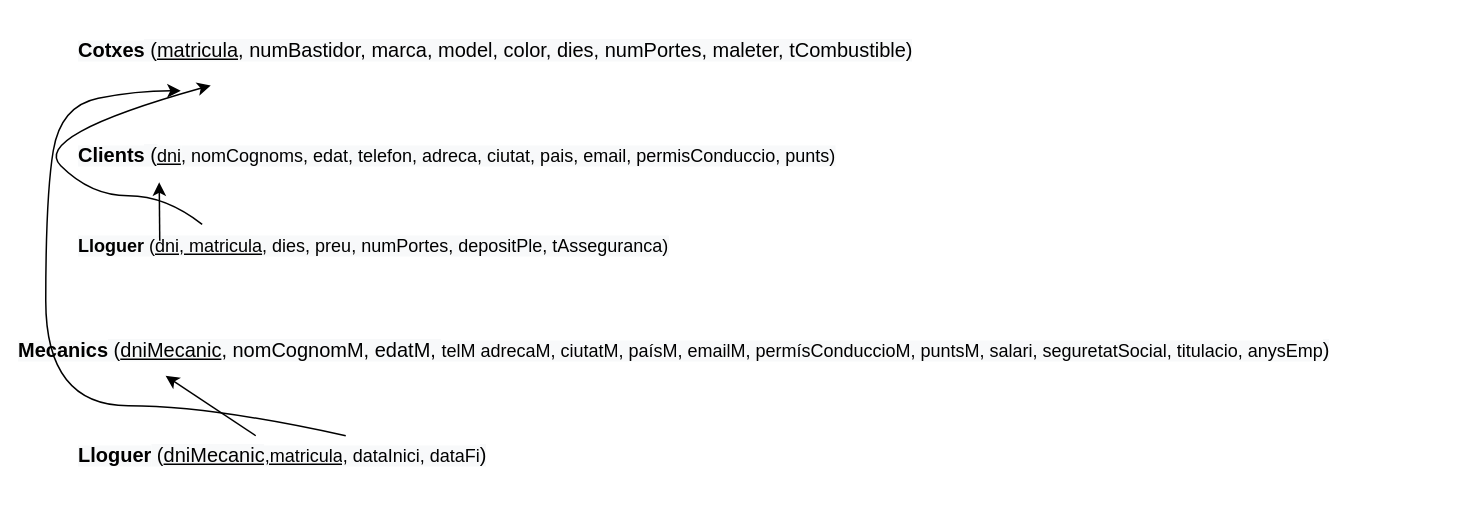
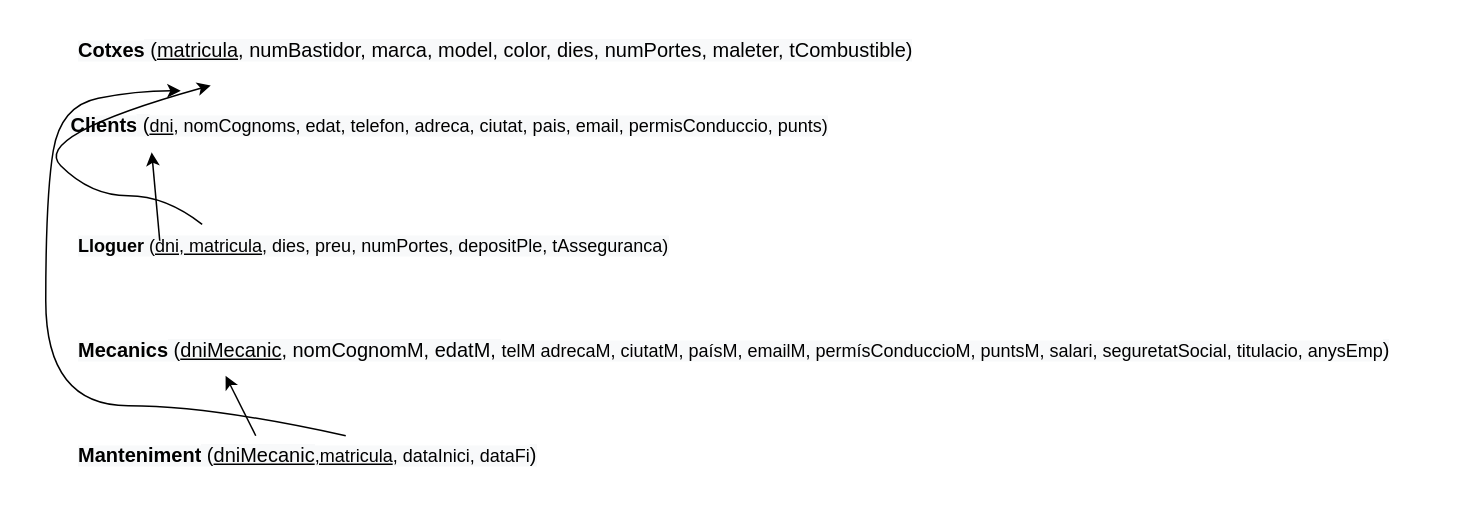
  <mxCell id="0" />
  <mxCell id="1" parent="0" />
- <mxCell id="2" value="&lt;b style=&quot;color: rgb(0, 0, 0); font-family: helvetica; font-size: 12px; font-style: normal; letter-spacing: normal; text-align: left; text-indent: 0px; text-transform: none; word-spacing: 0px; background-color: rgb(248, 249, 250);&quot;&gt;&lt;span lang=&quot;CA&quot; style=&quot;font-size: 10pt ; line-height: 14.267px&quot;&gt;Lloguer&lt;/span&gt;&lt;/b&gt;&lt;span lang=&quot;CA&quot; style=&quot;color: rgb(0, 0, 0); font-family: helvetica; font-style: normal; font-weight: 400; letter-spacing: normal; text-align: left; text-indent: 0px; text-transform: none; word-spacing: 0px; background-color: rgb(248, 249, 250); font-size: 10pt; line-height: 14.267px;&quot;&gt;&lt;span&gt;&amp;nbsp;&lt;/span&gt;(&lt;u&gt;dniMecanic&lt;/u&gt;&lt;/span&gt;&lt;u style=&quot;color: rgb(0, 0, 0); font-family: helvetica; font-size: 12px; font-style: normal; font-weight: 400; letter-spacing: normal; text-align: left; text-indent: 0px; text-transform: none; word-spacing: 0px; background-color: rgb(248, 249, 250);&quot;&gt;,matricula&lt;/u&gt;&lt;span style=&quot;color: rgb(0, 0, 0); font-family: helvetica; font-size: 12px; font-style: normal; font-weight: 400; letter-spacing: normal; text-align: left; text-indent: 0px; text-transform: none; word-spacing: 0px; background-color: rgb(248, 249, 250); display: inline; float: none;&quot;&gt;, dataInici, dataFi&lt;/span&gt;&lt;span lang=&quot;CA&quot; style=&quot;color: rgb(0, 0, 0); font-family: helvetica; font-style: normal; font-weight: 400; letter-spacing: normal; text-align: left; text-indent: 0px; text-transform: none; word-spacing: 0px; background-color: rgb(248, 249, 250); font-size: 10pt; line-height: 14.267px;&quot;&gt;)&lt;/span&gt;" style="text;whiteSpace=wrap;html=1;" vertex="1" parent="1"><mxGeometry x="50" y="290" width="330" height="30" as="geometry" /></mxCell>
- <mxCell id="3" value="&lt;b style=&quot;color: rgb(0, 0, 0); font-family: helvetica; font-size: 12px; font-style: normal; letter-spacing: normal; text-align: left; text-indent: 0px; text-transform: none; word-spacing: 0px; background-color: rgb(248, 249, 250);&quot;&gt;&lt;span lang=&quot;CA&quot; style=&quot;font-size: 10pt ; line-height: 14.267px&quot;&gt;Mecanics&lt;/span&gt;&lt;/b&gt;&lt;span lang=&quot;CA&quot; style=&quot;color: rgb(0, 0, 0); font-family: helvetica; font-style: normal; font-weight: 400; letter-spacing: normal; text-align: left; text-indent: 0px; text-transform: none; word-spacing: 0px; background-color: rgb(248, 249, 250); font-size: 10pt; line-height: 14.267px;&quot;&gt;&lt;span&gt;&amp;nbsp;&lt;/span&gt;(&lt;u&gt;dniMecanic&lt;/u&gt;, nomCognomM, edatM,&lt;span&gt;&amp;nbsp;&lt;/span&gt;&lt;/span&gt;&lt;span style=&quot;color: rgb(0, 0, 0); font-family: helvetica; font-size: 12px; font-style: normal; font-weight: 400; letter-spacing: normal; text-align: left; text-indent: 0px; text-transform: none; word-spacing: 0px; background-color: rgb(248, 249, 250); display: inline; float: none;&quot;&gt;telM adrecaM, ciutatM, paísM, emailM, permísConduccioM, puntsM, salari, seguretatSocial, titulacio, anysEmp&lt;/span&gt;&lt;span lang=&quot;CA&quot; style=&quot;color: rgb(0, 0, 0); font-family: helvetica; font-style: normal; font-weight: 400; letter-spacing: normal; text-align: left; text-indent: 0px; text-transform: none; word-spacing: 0px; background-color: rgb(248, 249, 250); font-size: 10pt; line-height: 14.267px;&quot;&gt;)&lt;/span&gt;&lt;br class=&quot;Apple-interchange-newline&quot;&gt;" style="text;whiteSpace=wrap;html=1;" vertex="1" parent="1"><mxGeometry x="10" y="220" width="900" height="40" as="geometry" /></mxCell>
+ <mxCell id="2" value="&lt;b style=&quot;color: rgb(0, 0, 0); font-family: helvetica; font-size: 12px; font-style: normal; letter-spacing: normal; text-align: left; text-indent: 0px; text-transform: none; word-spacing: 0px; background-color: rgb(248, 249, 250);&quot;&gt;&lt;span lang=&quot;CA&quot; style=&quot;font-size: 10pt ; line-height: 14.267px&quot;&gt;Manteniment&lt;/span&gt;&lt;/b&gt;&lt;span lang=&quot;CA&quot; style=&quot;color: rgb(0, 0, 0); font-family: helvetica; font-style: normal; font-weight: 400; letter-spacing: normal; text-align: left; text-indent: 0px; text-transform: none; word-spacing: 0px; background-color: rgb(248, 249, 250); font-size: 10pt; line-height: 14.267px;&quot;&gt;&lt;span&gt;&amp;nbsp;&lt;/span&gt;(&lt;u&gt;dniMecanic&lt;/u&gt;&lt;/span&gt;&lt;u style=&quot;color: rgb(0, 0, 0); font-family: helvetica; font-size: 12px; font-style: normal; font-weight: 400; letter-spacing: normal; text-align: left; text-indent: 0px; text-transform: none; word-spacing: 0px; background-color: rgb(248, 249, 250);&quot;&gt;,matricula&lt;/u&gt;&lt;span style=&quot;color: rgb(0, 0, 0); font-family: helvetica; font-size: 12px; font-style: normal; font-weight: 400; letter-spacing: normal; text-align: left; text-indent: 0px; text-transform: none; word-spacing: 0px; background-color: rgb(248, 249, 250); display: inline; float: none;&quot;&gt;, dataInici, dataFi&lt;/span&gt;&lt;span lang=&quot;CA&quot; style=&quot;color: rgb(0, 0, 0); font-family: helvetica; font-style: normal; font-weight: 400; letter-spacing: normal; text-align: left; text-indent: 0px; text-transform: none; word-spacing: 0px; background-color: rgb(248, 249, 250); font-size: 10pt; line-height: 14.267px;&quot;&gt;)&lt;/span&gt;" style="text;whiteSpace=wrap;html=1;" vertex="1" parent="1"><mxGeometry x="50" y="290" width="330" height="30" as="geometry" /></mxCell>
+ <mxCell id="3" value="&lt;b style=&quot;color: rgb(0, 0, 0); font-family: helvetica; font-size: 12px; font-style: normal; letter-spacing: normal; text-align: left; text-indent: 0px; text-transform: none; word-spacing: 0px; background-color: rgb(248, 249, 250);&quot;&gt;&lt;span lang=&quot;CA&quot; style=&quot;font-size: 10pt ; line-height: 14.267px&quot;&gt;Mecanics&lt;/span&gt;&lt;/b&gt;&lt;span lang=&quot;CA&quot; style=&quot;color: rgb(0, 0, 0); font-family: helvetica; font-style: normal; font-weight: 400; letter-spacing: normal; text-align: left; text-indent: 0px; text-transform: none; word-spacing: 0px; background-color: rgb(248, 249, 250); font-size: 10pt; line-height: 14.267px;&quot;&gt;&lt;span&gt;&amp;nbsp;&lt;/span&gt;(&lt;u&gt;dniMecanic&lt;/u&gt;, nomCognomM, edatM,&lt;span&gt;&amp;nbsp;&lt;/span&gt;&lt;/span&gt;&lt;span style=&quot;color: rgb(0, 0, 0); font-family: helvetica; font-size: 12px; font-style: normal; font-weight: 400; letter-spacing: normal; text-align: left; text-indent: 0px; text-transform: none; word-spacing: 0px; background-color: rgb(248, 249, 250); display: inline; float: none;&quot;&gt;telM adrecaM, ciutatM, paísM, emailM, permísConduccioM, puntsM, salari, seguretatSocial, titulacio, anysEmp&lt;/span&gt;&lt;span lang=&quot;CA&quot; style=&quot;color: rgb(0, 0, 0); font-family: helvetica; font-style: normal; font-weight: 400; letter-spacing: normal; text-align: left; text-indent: 0px; text-transform: none; word-spacing: 0px; background-color: rgb(248, 249, 250); font-size: 10pt; line-height: 14.267px;&quot;&gt;)&lt;/span&gt;&lt;br class=&quot;Apple-interchange-newline&quot;&gt;" style="text;whiteSpace=wrap;html=1;" vertex="1" parent="1"><mxGeometry x="50" y="220" width="900" height="40" as="geometry" /></mxCell>
  <mxCell id="4" value="&lt;b style=&quot;color: rgb(0, 0, 0); font-family: helvetica; font-size: 12px; font-style: normal; letter-spacing: normal; text-align: left; text-indent: 0px; text-transform: none; word-spacing: 0px; background-color: rgb(248, 249, 250);&quot;&gt;&lt;span lang=&quot;CA&quot;&gt;Lloguer&lt;/span&gt;&lt;/b&gt;&lt;span lang=&quot;CA&quot; style=&quot;color: rgb(0, 0, 0); font-family: helvetica; font-size: 12px; font-style: normal; font-weight: 400; letter-spacing: normal; text-align: left; text-indent: 0px; text-transform: none; word-spacing: 0px; background-color: rgb(248, 249, 250);&quot;&gt;&lt;span&gt;&amp;nbsp;&lt;/span&gt;(&lt;u&gt;dni, matricula&lt;/u&gt;, dies, preu, numPortes,&amp;nbsp;&lt;span&gt;depositPle, tAsseguranca)&lt;/span&gt;&lt;br&gt;&lt;/span&gt;" style="text;whiteSpace=wrap;html=1;" vertex="1" parent="1"><mxGeometry x="50" y="150" width="430" height="30" as="geometry" /></mxCell>
- <mxCell id="5" value="&lt;b style=&quot;color: rgb(0, 0, 0); font-family: helvetica; font-size: 12px; font-style: normal; letter-spacing: normal; text-align: left; text-indent: 0px; text-transform: none; word-spacing: 0px; background-color: rgb(248, 249, 250);&quot;&gt;&lt;span lang=&quot;CA&quot; style=&quot;font-size: 10pt ; line-height: 14.267px&quot;&gt;Clients&lt;/span&gt;&lt;/b&gt;&lt;span lang=&quot;CA&quot; style=&quot;color: rgb(0, 0, 0); font-family: helvetica; font-style: normal; font-weight: 400; letter-spacing: normal; text-align: left; text-indent: 0px; text-transform: none; word-spacing: 0px; background-color: rgb(248, 249, 250); font-size: 10pt; line-height: 14.267px;&quot;&gt;&lt;span&gt;&amp;nbsp;&lt;/span&gt;(&lt;/span&gt;&lt;u style=&quot;color: rgb(0, 0, 0); font-family: helvetica; font-size: 12px; font-style: normal; font-weight: 400; letter-spacing: normal; text-align: left; text-indent: 0px; text-transform: none; word-spacing: 0px; background-color: rgb(248, 249, 250);&quot;&gt;&lt;span lang=&quot;CA&quot;&gt;dni&lt;/span&gt;&lt;/u&gt;&lt;span lang=&quot;CA&quot; style=&quot;color: rgb(0, 0, 0); font-family: helvetica; font-size: 12px; font-style: normal; font-weight: 400; letter-spacing: normal; text-align: left; text-indent: 0px; text-transform: none; word-spacing: 0px; background-color: rgb(248, 249, 250);&quot;&gt;, nomCognoms, edat, telefon, adreca, ciutat, pais, email, permisConduccio, punts)&lt;/span&gt;&lt;br class=&quot;Apple-interchange-newline&quot;&gt;" style="text;whiteSpace=wrap;html=1;" vertex="1" parent="1"><mxGeometry x="50" y="90" width="530" height="30" as="geometry" /></mxCell>
+ <mxCell id="5" value="&lt;b style=&quot;color: rgb(0, 0, 0); font-family: helvetica; font-size: 12px; font-style: normal; letter-spacing: normal; text-align: left; text-indent: 0px; text-transform: none; word-spacing: 0px; background-color: rgb(248, 249, 250);&quot;&gt;&lt;span lang=&quot;CA&quot; style=&quot;font-size: 10pt ; line-height: 14.267px&quot;&gt;Clients&lt;/span&gt;&lt;/b&gt;&lt;span lang=&quot;CA&quot; style=&quot;color: rgb(0, 0, 0); font-family: helvetica; font-style: normal; font-weight: 400; letter-spacing: normal; text-align: left; text-indent: 0px; text-transform: none; word-spacing: 0px; background-color: rgb(248, 249, 250); font-size: 10pt; line-height: 14.267px;&quot;&gt;&lt;span&gt;&amp;nbsp;&lt;/span&gt;(&lt;/span&gt;&lt;u style=&quot;color: rgb(0, 0, 0); font-family: helvetica; font-size: 12px; font-style: normal; font-weight: 400; letter-spacing: normal; text-align: left; text-indent: 0px; text-transform: none; word-spacing: 0px; background-color: rgb(248, 249, 250);&quot;&gt;&lt;span lang=&quot;CA&quot;&gt;dni&lt;/span&gt;&lt;/u&gt;&lt;span lang=&quot;CA&quot; style=&quot;color: rgb(0, 0, 0); font-family: helvetica; font-size: 12px; font-style: normal; font-weight: 400; letter-spacing: normal; text-align: left; text-indent: 0px; text-transform: none; word-spacing: 0px; background-color: rgb(248, 249, 250);&quot;&gt;, nomCognoms, edat, telefon, adreca, ciutat, pais, email, permisConduccio, punts)&lt;/span&gt;&lt;br class=&quot;Apple-interchange-newline&quot;&gt;" style="text;whiteSpace=wrap;html=1;" vertex="1" parent="1"><mxGeometry x="45" y="70" width="530" height="30" as="geometry" /></mxCell>
  <mxCell id="6" value="&lt;b style=&quot;color: rgb(0, 0, 0); font-family: helvetica; font-size: 12px; font-style: normal; letter-spacing: normal; text-align: left; text-indent: 0px; text-transform: none; word-spacing: 0px; background-color: rgb(248, 249, 250);&quot;&gt;&lt;span lang=&quot;CA&quot; style=&quot;font-size: 10pt ; line-height: 14.267px&quot;&gt;Cotxes&lt;/span&gt;&lt;/b&gt;&lt;span lang=&quot;CA&quot; style=&quot;color: rgb(0, 0, 0); font-family: helvetica; font-style: normal; font-weight: 400; letter-spacing: normal; text-align: left; text-indent: 0px; text-transform: none; word-spacing: 0px; background-color: rgb(248, 249, 250); font-size: 10pt; line-height: 14.267px;&quot;&gt;&lt;span&gt;&amp;nbsp;&lt;/span&gt;(&lt;u&gt;matricula&lt;/u&gt;, numBastidor, marca, model, color, dies, numPortes, maleter, tCombustible)&lt;/span&gt;&lt;br class=&quot;Apple-interchange-newline&quot;&gt;" style="text;whiteSpace=wrap;html=1;" vertex="1" parent="1"><mxGeometry x="50" y="20" width="720" height="40" as="geometry" /></mxCell>
  <mxCell id="7" value="" style="curved=1;endArrow=classic;html=1;rounded=0;" edge="1" parent="1" target="6"><mxGeometry width="50" height="50" relative="1" as="geometry"><mxPoint x="230" y="290" as="sourcePoint" /><mxPoint x="130" y="70" as="targetPoint" /><Array as="points"><mxPoint x="140" y="270" /><mxPoint x="30" y="270" /><mxPoint x="30" y="130" /><mxPoint x="40" y="70" /><mxPoint x="90" y="60" /><mxPoint x="120" y="60" /></Array></mxGeometry></mxCell>
  <mxCell id="8" value="" style="endArrow=classic;html=1;rounded=0;entryX=0.111;entryY=0.75;entryDx=0;entryDy=0;entryPerimeter=0;" edge="1" parent="1" target="3"><mxGeometry width="50" height="50" relative="1" as="geometry"><mxPoint x="170" y="290" as="sourcePoint" /><mxPoint x="220" y="240" as="targetPoint" /></mxGeometry></mxCell>
  <mxCell id="9" value="" style="endArrow=classic;html=1;rounded=0;entryX=0.105;entryY=1.036;entryDx=0;entryDy=0;entryPerimeter=0;" edge="1" parent="1" target="5"><mxGeometry width="50" height="50" relative="1" as="geometry"><mxPoint x="106" y="160" as="sourcePoint" /><mxPoint x="150" y="110" as="targetPoint" /></mxGeometry></mxCell>
  <mxCell id="10" value="" style="curved=1;endArrow=classic;html=1;rounded=0;exitX=0.196;exitY=-0.03;exitDx=0;exitDy=0;exitPerimeter=0;" edge="1" parent="1" source="4"><mxGeometry width="50" height="50" relative="1" as="geometry"><mxPoint x="140" y="140" as="sourcePoint" /><mxPoint x="140" y="56.444" as="targetPoint" /><Array as="points"><mxPoint x="110" y="130" /><mxPoint x="60" y="130" /><mxPoint x="20" y="90" /></Array></mxGeometry></mxCell>
